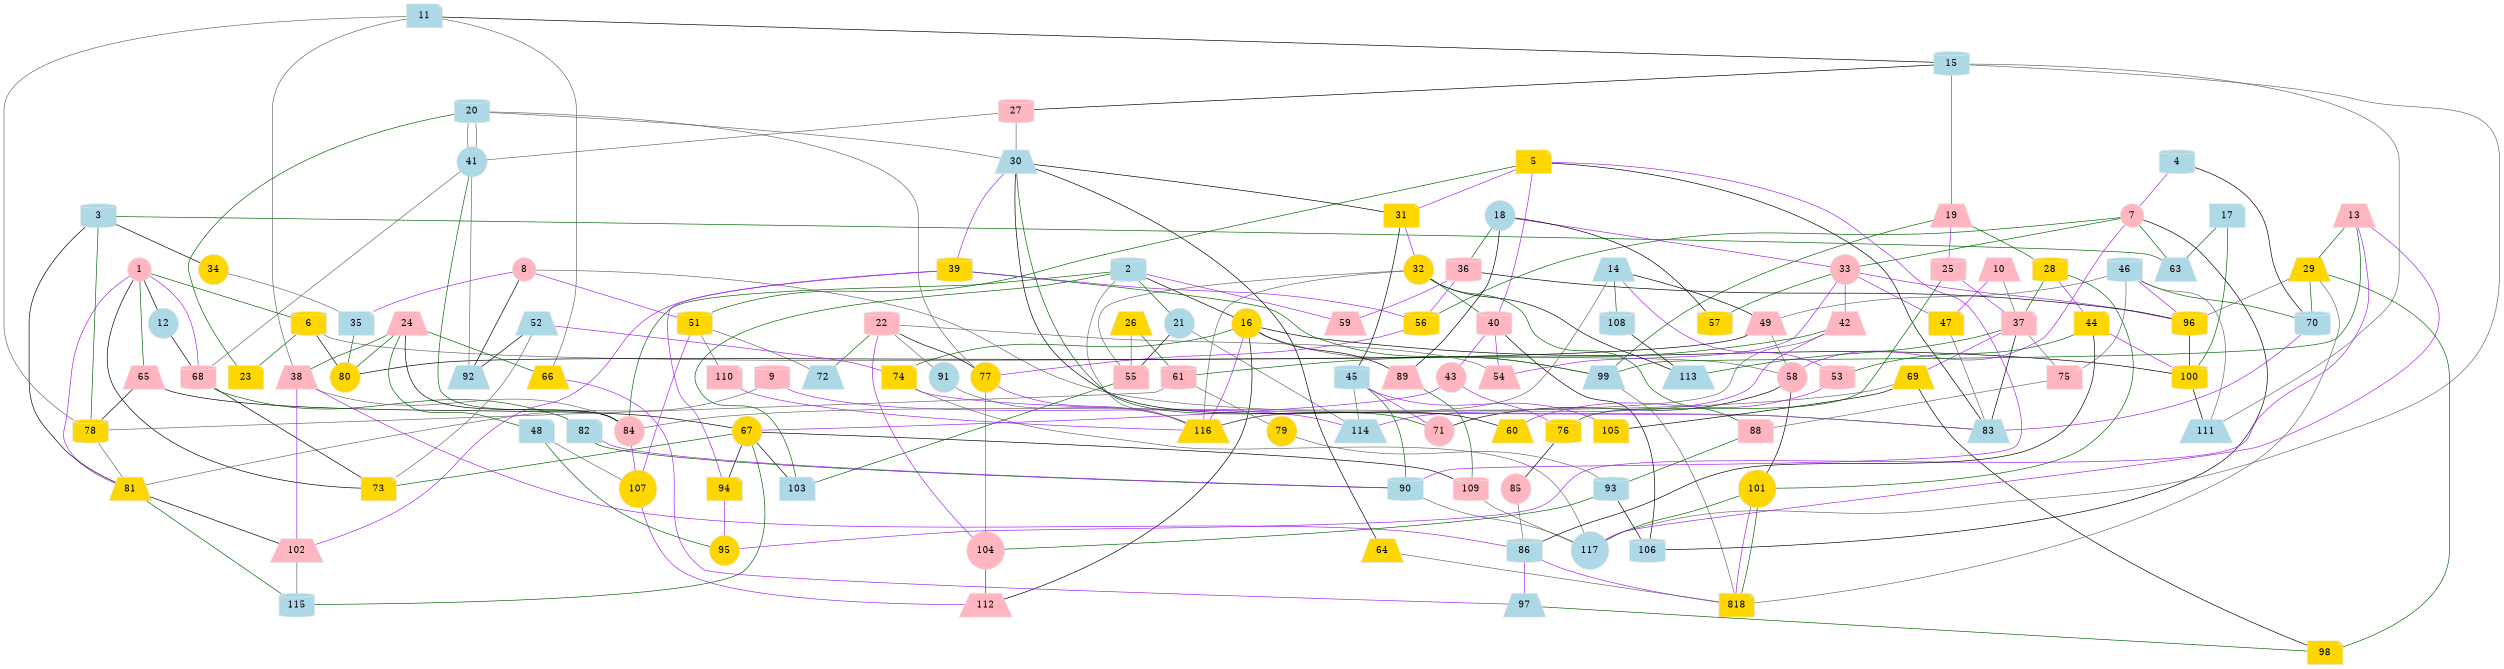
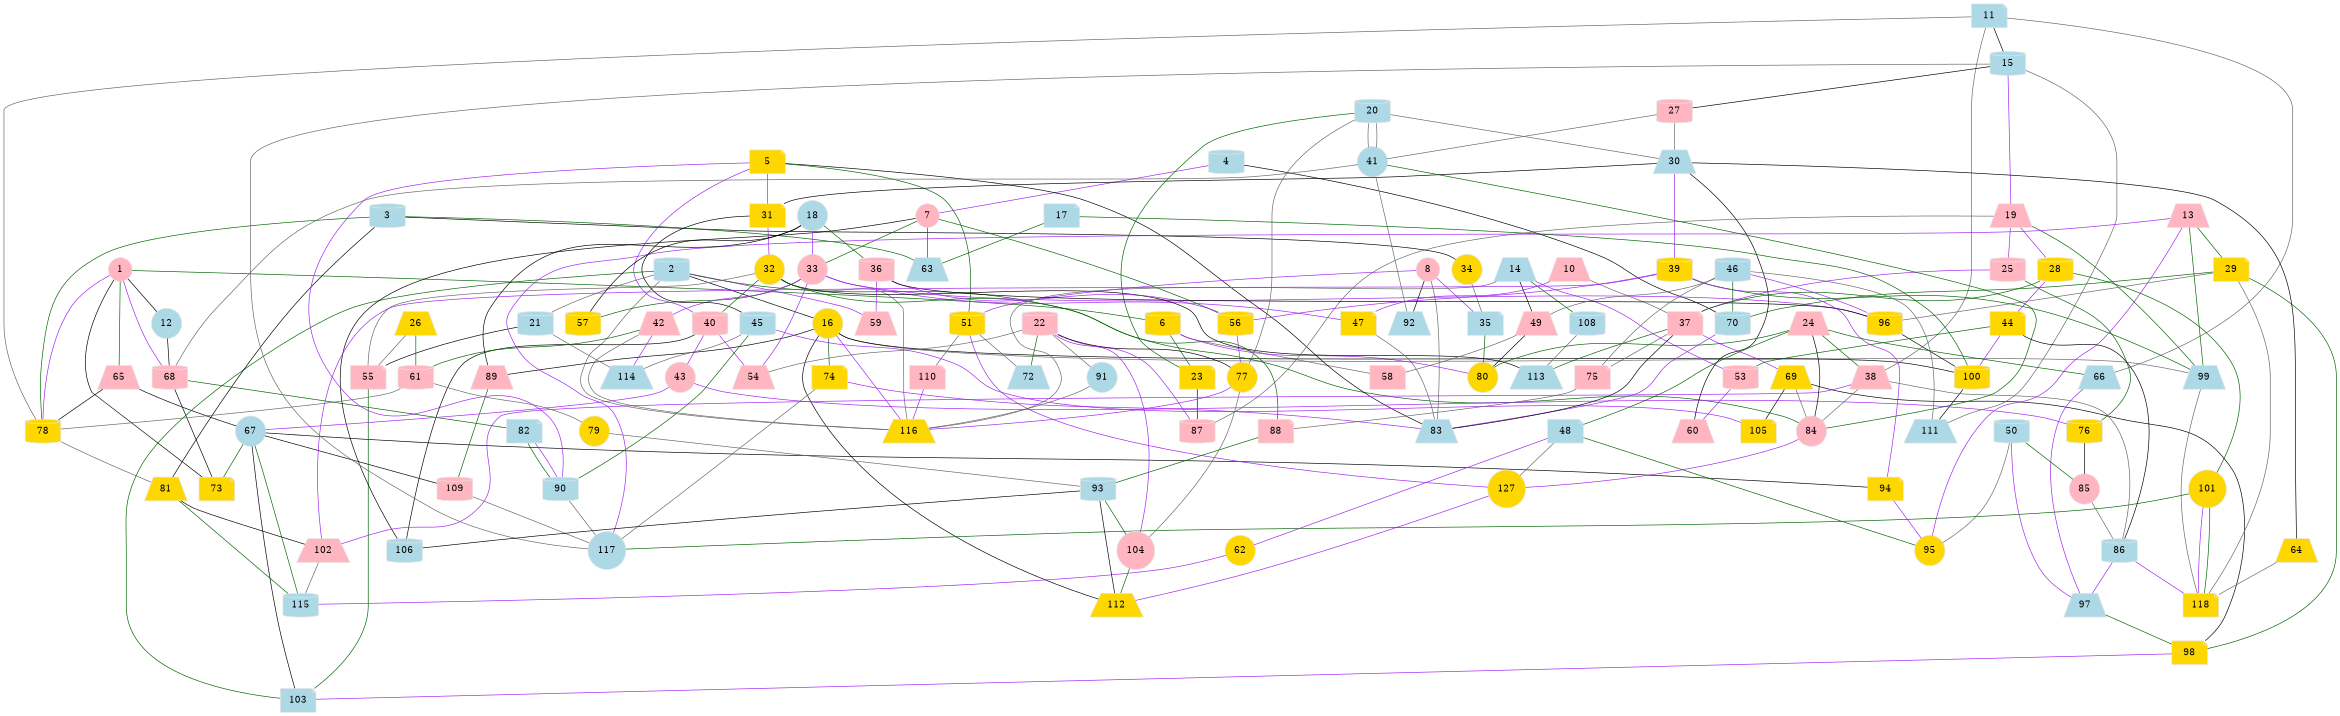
  graph {
    node [color=gray90 fillcolor=lightblue shape=cylinder style=filled]
    edge [color=purple]
    1 [fillcolor=lightpink shape=circle]
    6 [fillcolor=gold]
    12 [shape=circle]
    65 [fillcolor=lightpink shape=trapezium]
    68 [fillcolor=lightpink]
    73 [fillcolor=gold shape=note]
    78 [fillcolor=gold]
    23 [fillcolor=gold shape=note]
-   58 [fillcolor=lightpink shape=circle]
+   58 [fillcolor=lightpink shape=note]
    80 [fillcolor=gold shape=circle]
-   67 [fillcolor=gold shape=circle]
+   67 [shape=circle]
    82 [shape=note]
    81 [fillcolor=gold shape=trapezium]
    16 [fillcolor=gold shape=circle]
    2
-   21 [shape=circle]
+   21
    59 [fillcolor=lightpink shape=trapezium]
    84 [fillcolor=lightpink shape=circle]
    103 [shape=note]
    116 [fillcolor=gold shape=trapezium]
    99 [shape=trapezium]
    74 [fillcolor=gold shape=note]
    89 [fillcolor=lightpink shape=trapezium]
    100 [fillcolor=gold]
-   112 [fillcolor=lightpink shape=trapezium]
+   112 [fillcolor=gold shape=trapezium]
    114 [shape=trapezium]
    55 [fillcolor=lightpink shape=note]
-   107 [fillcolor=gold shape=circle]
+   107 [fillcolor=gold shape=circle label=127]
    3
    34 [fillcolor=gold shape=circle]
    63 [shape=trapezium]
    35 [shape=note]
    102 [fillcolor=lightpink shape=trapezium]
    115
    7 [fillcolor=lightpink shape=circle]
    4
    70
    33 [fillcolor=lightpink shape=circle]
    56 [fillcolor=gold]
    106
    83 [shape=trapezium]
    5 [fillcolor=gold shape=note]
    31 [fillcolor=gold shape=note]
    40 [fillcolor=lightpink]
    51 [fillcolor=gold]
    90
    32 [fillcolor=gold shape=circle]
    45
    54 [fillcolor=lightpink shape=trapezium]
    43 [fillcolor=lightpink shape=circle]
    72 [shape=trapezium]
    110 [fillcolor=lightpink shape=note]
    117 [shape=circle]
+   87 [fillcolor=lightpink]
    101 [fillcolor=gold shape=circle]
-   71 [fillcolor=lightpink shape=circle]
    47 [fillcolor=gold shape=note]
    57 [fillcolor=gold]
    96 [fillcolor=gold]
    42 [fillcolor=lightpink shape=trapezium]
    77 [fillcolor=gold shape=circle]
    8 [fillcolor=lightpink shape=circle]
    92 [shape=trapezium]
-   9 [fillcolor=lightpink]
    10 [fillcolor=lightpink shape=trapezium]
    37 [fillcolor=lightpink shape=note]
    113 [shape=trapezium]
    69 [fillcolor=gold shape=trapezium]
    75 [fillcolor=lightpink shape=note]
    11 [shape=note]
    15
    38 [fillcolor=lightpink shape=trapezium]
-   66 [fillcolor=gold shape=trapezium]
+   66 [shape=trapezium]
    19 [fillcolor=lightpink shape=trapezium]
    27 [fillcolor=lightpink]
    111 [shape=trapezium]
    86
    97 [shape=trapezium]
    13 [fillcolor=lightpink shape=trapezium]
-   29 [fillcolor=gold shape=trapezium]
+   29 [fillcolor=gold shape=note]
    95 [fillcolor=gold shape=circle]
    98 [fillcolor=gold shape=note]
-   118 [fillcolor=gold shape=note label=818]
+   118 [fillcolor=gold shape=note]
    14 [shape=trapezium]
    49 [fillcolor=lightpink shape=trapezium]
    53 [fillcolor=lightpink]
    108
-   60 [fillcolor=gold shape=trapezium]
+   60 [fillcolor=lightpink shape=trapezium]
    25 [fillcolor=lightpink]
    28 [fillcolor=gold]
    30 [shape=trapezium]
    41 [shape=circle]
    109 [fillcolor=lightpink]
    17 [shape=note]
    18 [shape=circle]
    36 [fillcolor=lightpink]
    76 [fillcolor=gold]
    44 [fillcolor=gold shape=note]
    20
    39 [fillcolor=gold]
    64 [fillcolor=gold shape=trapezium]
    104 [fillcolor=lightpink shape=circle]
    22 [fillcolor=lightpink]
    91 [shape=circle]
    24 [fillcolor=lightpink shape=trapezium]
    48 [shape=note]
+   62 [fillcolor=gold shape=circle]
    85 [fillcolor=lightpink shape=circle]
    26 [fillcolor=gold shape=trapezium]
    61 [fillcolor=lightpink]
    79 [fillcolor=gold shape=circle]
    94 [fillcolor=gold shape=note]
    88 [fillcolor=lightpink shape=note]
    105 [fillcolor=gold shape=note]
    93
    46
-   52 [shape=trapezium]
+   50
    1 -- 6 [color=darkgreen]
    1 -- 12 [color=black]
    1 -- 65 [color=darkgreen]
    1 -- 68
    1 -- 73 [color=black]
-   1 -- 81
+   1 -- 78
    6 -- 23 [color=darkgreen]
    6 -- 58 [color=gray40]
-   6 -- 80 [color=black]
+   6 -- 80
    12 -- 68 [color=black]
    65 -- 78 [color=black]
    65 -- 67 [color=black]
    68 -- 73 [color=black]
    68 -- 82 [color=darkgreen]
    78 -- 81 [color=gray40]
-   58 -- 101 [color=black]
-   58 -- 71 [color=black]
+   23 -- 87 [color=black]
    67 -- 73 [color=darkgreen]
    67 -- 103 [color=black]
    67 -- 115 [color=darkgreen]
    67 -- 109 [color=black]
    67 -- 94 [color=black]
    82 -- 90 [color=darkgreen]
    82 -- 90
    81 -- 102 [color=black]
    81 -- 115 [color=darkgreen]
    16 -- 116
    16 -- 99 [color=gray40]
    16 -- 74 [color=darkgreen]
    16 -- 89 [color=black]
    16 -- 100 [color=black]
    16 -- 112 [color=black]
    2 -- 16 [color=black]
-   2 -- 21 [color=darkgreen]
+   2 -- 21 [color=gray40]
    2 -- 59
    2 -- 84 [color=darkgreen]
    2 -- 103 [color=darkgreen]
    2 -- 116 [color=gray40]
    21 -- 114 [color=gray40]
    21 -- 55 [color=black]
    84 -- 107
    99 -- 118 [color=gray40]
    74 -- 83
    74 -- 117 [color=gray40]
    89 -- 109 [color=darkgreen]
    100 -- 111 [color=black]
    55 -- 103 [color=darkgreen]
    107 -- 112
    3 -- 78 [color=darkgreen]
    3 -- 81 [color=black]
    3 -- 34 [color=black]
    3 -- 63 [color=darkgreen]
    34 -- 35 [color=gray40]
    35 -- 80 [color=darkgreen]
    102 -- 115 [color=gray40]
-   7 -- 58
    7 -- 63 [color=darkgreen]
    7 -- 33 [color=darkgreen]
    7 -- 56 [color=darkgreen]
    7 -- 106 [color=black]
    4 -- 7
    4 -- 70 [color=black]
    70 -- 83
    33 -- 54
    33 -- 47
    33 -- 57 [color=darkgreen]
    33 -- 96
    33 -- 42
    56 -- 77
    5 -- 83 [color=black]
    5 -- 31
    5 -- 40
    5 -- 51 [color=darkgreen]
    5 -- 90
    31 -- 32
    31 -- 45 [color=black]
    40 -- 106 [color=black]
    40 -- 54
    40 -- 43
    51 -- 107
    51 -- 72 [color=gray40]
    51 -- 110 [color=gray40]
    90 -- 117 [color=gray40]
    32 -- 116 [color=gray40]
    32 -- 55 [color=gray40]
    32 -- 40 [color=darkgreen]
    32 -- 113 [color=black]
    32 -- 88 [color=darkgreen]
    45 -- 114 [color=gray40]
    45 -- 90 [color=darkgreen]
-   45 -- 71
    45 -- 105
    43 -- 67
    43 -- 76
    110 -- 116
    101 -- 117 [color=darkgreen]
    101 -- 118
    101 -- 118 [color=darkgreen]
    47 -- 83 [color=gray40]
    96 -- 100 [color=black]
    42 -- 116 [color=gray40]
    42 -- 114
    42 -- 61 [color=darkgreen]
    77 -- 116
    77 -- 104 [color=gray40]
    8 -- 35
    8 -- 83 [color=gray40]
    8 -- 51
    8 -- 92 [color=black]
-   9 -- 81 [color=gray40]
-   9 -- 114
    10 -- 47
    10 -- 37 [color=gray40]
    37 -- 83 [color=black]
    37 -- 113 [color=darkgreen]
    37 -- 69
    37 -- 75 [color=gray40]
    69 -- 84 [color=gray40]
    69 -- 98 [color=black]
    69 -- 105 [color=black]
    75 -- 88 [color=gray40]
    11 -- 78 [color=gray40]
    11 -- 15 [color=black]
    11 -- 38 [color=gray40]
    11 -- 66 [color=gray40]
    15 -- 117 [color=gray40]
    15 -- 19
    15 -- 27 [color=black]
    15 -- 111 [color=gray40]
    38 -- 84 [color=gray40]
    38 -- 102
-   38 -- 86
+   38 -- 86 [color=gray40]
    66 -- 97
    19 -- 99 [color=darkgreen]
+   19 -- 87 [color=gray40]
    19 -- 25
-   19 -- 28 [color=darkgreen]
+   19 -- 28
    27 -- 30 [color=gray40]
    27 -- 41 [color=gray40]
    86 -- 97
    86 -- 118
    97 -- 98 [color=darkgreen]
    13 -- 99 [color=darkgreen]
    13 -- 117
    13 -- 29 [color=darkgreen]
    13 -- 95
    29 -- 70 [color=darkgreen]
    29 -- 96 [color=gray40]
    29 -- 98 [color=darkgreen]
    29 -- 118 [color=gray40]
+   98 -- 103
    14 -- 116 [color=gray40]
    14 -- 49 [color=black]
    14 -- 53
    14 -- 108 [color=darkgreen]
    49 -- 58 [color=gray40]
    49 -- 80 [color=black]
    53 -- 60
-   108 -- 113 [color=black]
+   108 -- 113 [color=gray40]
    25 -- 37
    25 -- 76 [color=darkgreen]
    28 -- 101 [color=darkgreen]
    28 -- 37 [color=darkgreen]
    28 -- 44
    30 -- 31 [color=black]
-   30 -- 71 [color=darkgreen]
    30 -- 60 [color=black]
    30 -- 39
    30 -- 64 [color=black]
    41 -- 68 [color=gray40]
    41 -- 84 [color=darkgreen]
    41 -- 92 [color=gray40]
    109 -- 117 [color=gray40]
    17 -- 100 [color=darkgreen]
    17 -- 63 [color=darkgreen]
    18 -- 89 [color=black]
    18 -- 33
    18 -- 57 [color=black]
    18 -- 36 [color=darkgreen]
    36 -- 59
    36 -- 56
    36 -- 96 [color=black]
    76 -- 85 [color=black]
    44 -- 100
    44 -- 86 [color=black]
    44 -- 53 [color=darkgreen]
    20 -- 23 [color=darkgreen]
    20 -- 77 [color=gray40]
    20 -- 30 [color=gray40]
    20 -- 41 [color=gray40]
    20 -- 41 [color=gray40]
    39 -- 99 [color=darkgreen]
    39 -- 102
    39 -- 56
    39 -- 94
    64 -- 118 [color=gray40]
    104 -- 112 [color=darkgreen]
    22 -- 54 [color=gray40]
    22 -- 72 [color=darkgreen]
+   22 -- 87
    22 -- 77 [color=black]
    22 -- 104
    22 -- 91 [color=gray40]
    91 -- 116 [color=gray40]
    24 -- 80 [color=darkgreen]
    24 -- 84 [color=black]
    24 -- 38 [color=darkgreen]
    24 -- 66 [color=darkgreen]
    24 -- 48 [color=darkgreen]
    48 -- 107 [color=gray40]
    48 -- 95 [color=darkgreen]
+   48 -- 62
+   62 -- 115
    85 -- 86 [color=gray40]
    26 -- 55 [color=gray40]
    26 -- 61 [color=darkgreen]
    61 -- 78 [color=gray40]
    61 -- 79 [color=gray40]
    79 -- 93 [color=gray40]
    94 -- 95
    88 -- 93 [color=darkgreen]
+   93 -- 112 [color=black]
    93 -- 106 [color=black]
    93 -- 104 [color=darkgreen]
    46 -- 70 [color=darkgreen]
    46 -- 96
    46 -- 75 [color=gray40]
    46 -- 111 [color=gray40]
    46 -- 49 [color=gray40]
-   52 -- 73 [color=gray40]
-   52 -- 74
-   52 -- 92 [color=black]
+   50 -- 97
+   50 -- 95 [color=gray40]
+   50 -- 85 [color=darkgreen]
  }
